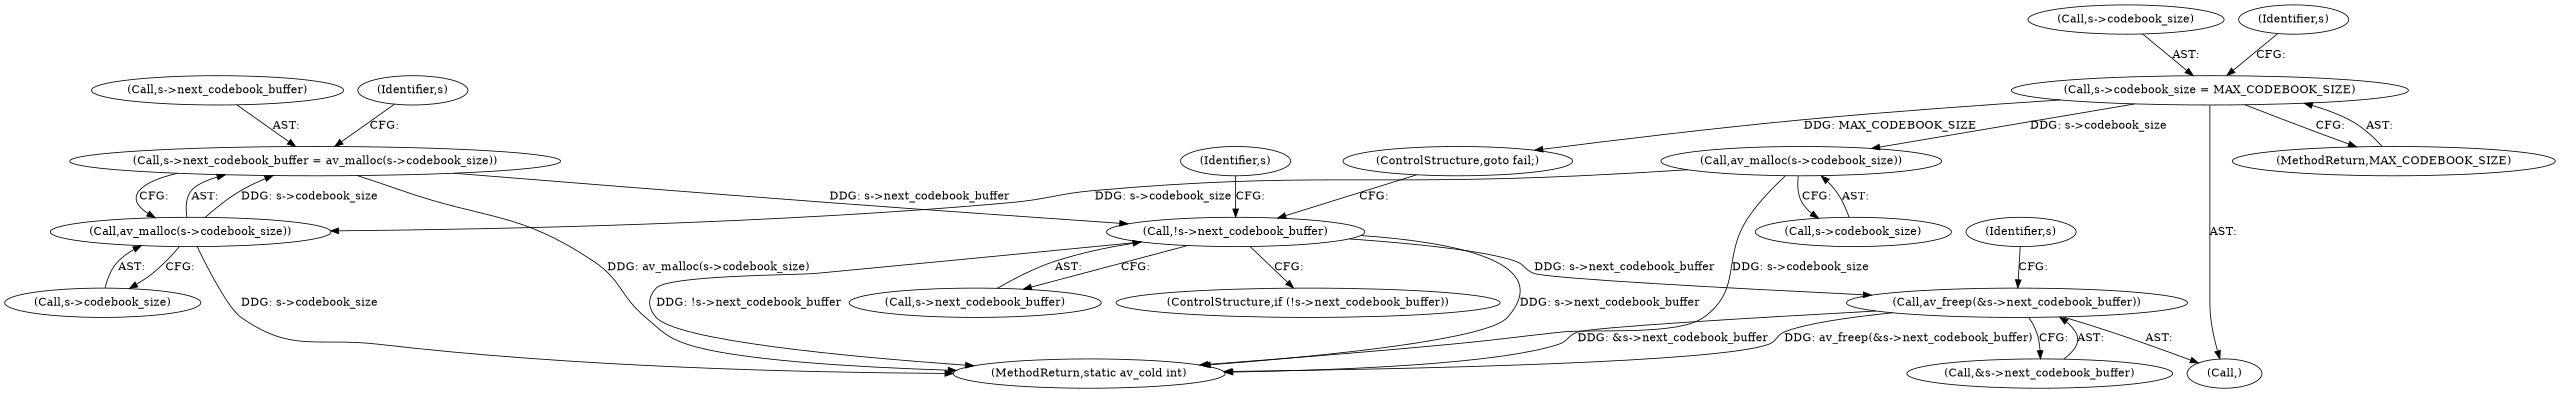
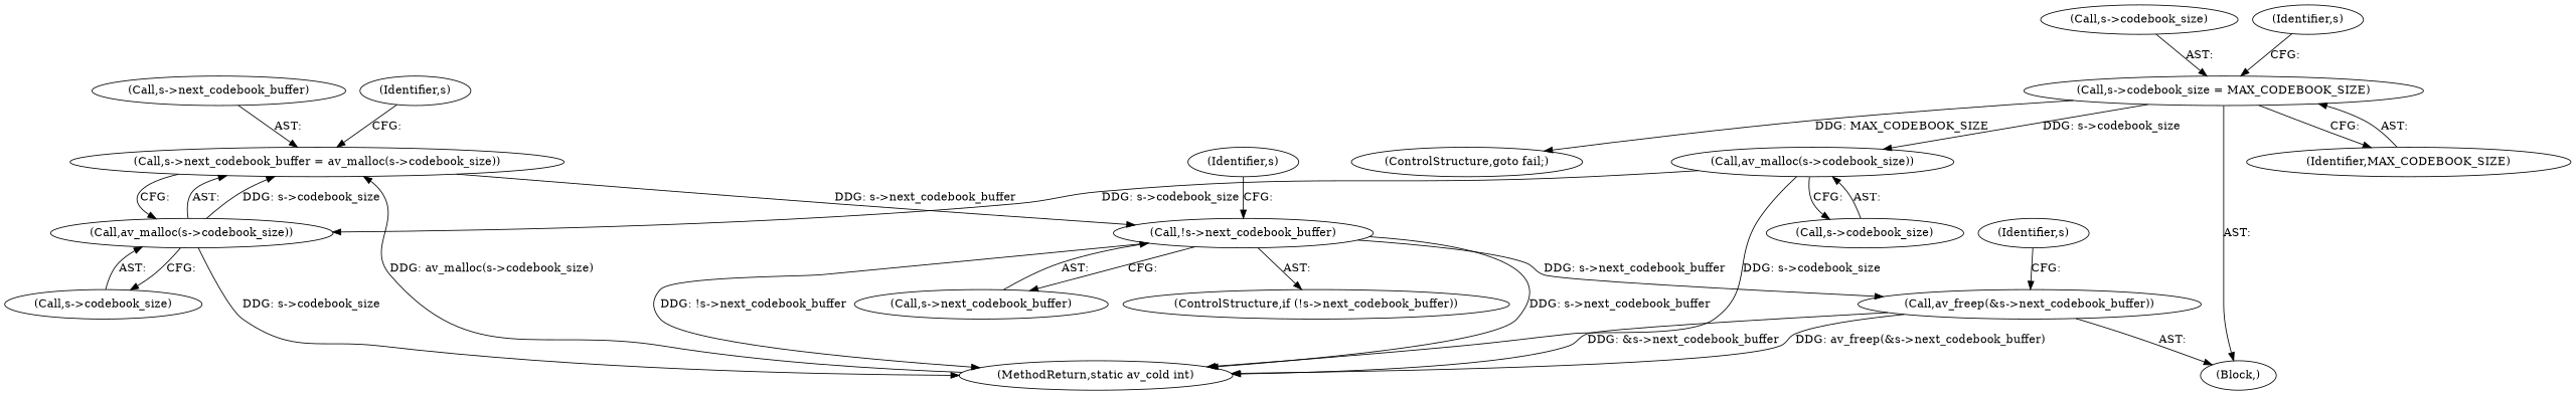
  digraph {
    n1 [label="(Call,s->next_codebook_buffer = av_malloc(s->codebook_size))"]
    n2 [label="(Call,av_malloc(s->codebook_size))"]
    n3 [label="(Call,!s->next_codebook_buffer)"]
    n4 [label="(MethodReturn,static av_cold int)"]
    n5 [label="(Call,s->codebook_size)"]
    n6 [label="(Call,av_freep(&s->next_codebook_buffer))"]
    n7 [label="(ControlStructure,if (!s->next_codebook_buffer))"]
    n8 [label="(Call,s->next_codebook_buffer)"]
-   n9 [label="(Call,)"]
+   n9 [label="(Block,)"]
    n10 [label="(Call,av_malloc(s->codebook_size))"]
    n11 [label="(Call,s->codebook_size)"]
    n12 [label="(Call,s->codebook_size = MAX_CODEBOOK_SIZE)"]
-   n13 [label="(MethodReturn,MAX_CODEBOOK_SIZE)"]
+   n13 [label="(Identifier,MAX_CODEBOOK_SIZE)"]
    n14 [label="(ControlStructure,goto fail;)"]
-   n15 [label="(Call,&s->next_codebook_buffer)"]
    n16 [label="(Identifier,s)"]
    n17 [label="(Call,s->codebook_size)"]
    n18 [label="(Call,s->next_codebook_buffer)"]
    n19 [label="(Identifier,s)"]
    n20 [label="(Identifier,s)"]
    n21 [label="(Identifier,s)"]
    n1 -> n2 [label="CFG: "]
    n1 -> n3 [label="DDG: s->next_codebook_buffer"]
-   n1 -> n4 [label="DDG: av_malloc(s->codebook_size)"]
+   n4 -> n1 [label="DDG: av_malloc(s->codebook_size)"]
    n2 -> n1 [label="AST: "]
    n2 -> n1 [label="DDG: s->codebook_size"]
    n2 -> n4 [label="DDG: s->codebook_size"]
    n2 -> n5 [label="CFG: "]
    n3 -> n4 [label="DDG: s->next_codebook_buffer"]
    n3 -> n4 [label="DDG: !s->next_codebook_buffer"]
    n3 -> n6 [label="DDG: s->next_codebook_buffer"]
-   n3 -> n7 [label="CFG: "]
+   n3 -> n7 [label="AST: "]
    n3 -> n8 [label="CFG: "]
    n5 -> n2 [label="AST: "]
    n6 -> n4 [label="DDG: &s->next_codebook_buffer"]
    n6 -> n4 [label="DDG: av_freep(&s->next_codebook_buffer)"]
    n6 -> n9 [label="AST: "]
-   n6 -> n15 [label="CFG: "]
    n8 -> n3 [label="AST: "]
    n10 -> n2 [label="DDG: s->codebook_size"]
    n10 -> n4 [label="DDG: s->codebook_size"]
    n10 -> n11 [label="CFG: "]
    n11 -> n10 [label="AST: "]
    n12 -> n9 [label="AST: "]
    n12 -> n10 [label="DDG: s->codebook_size"]
    n12 -> n13 [label="CFG: "]
    n12 -> n14 [label="DDG: MAX_CODEBOOK_SIZE"]
    n13 -> n12 [label="AST: "]
-   n14 -> n3 [label="CFG: "]
-   n15 -> n6 [label="AST: "]
    n16 -> n3 [label="CFG: "]
    n17 -> n12 [label="AST: "]
    n18 -> n1 [label="AST: "]
    n19 -> n1 [label="CFG: "]
    n20 -> n6 [label="CFG: "]
    n21 -> n12 [label="CFG: "]
  }
